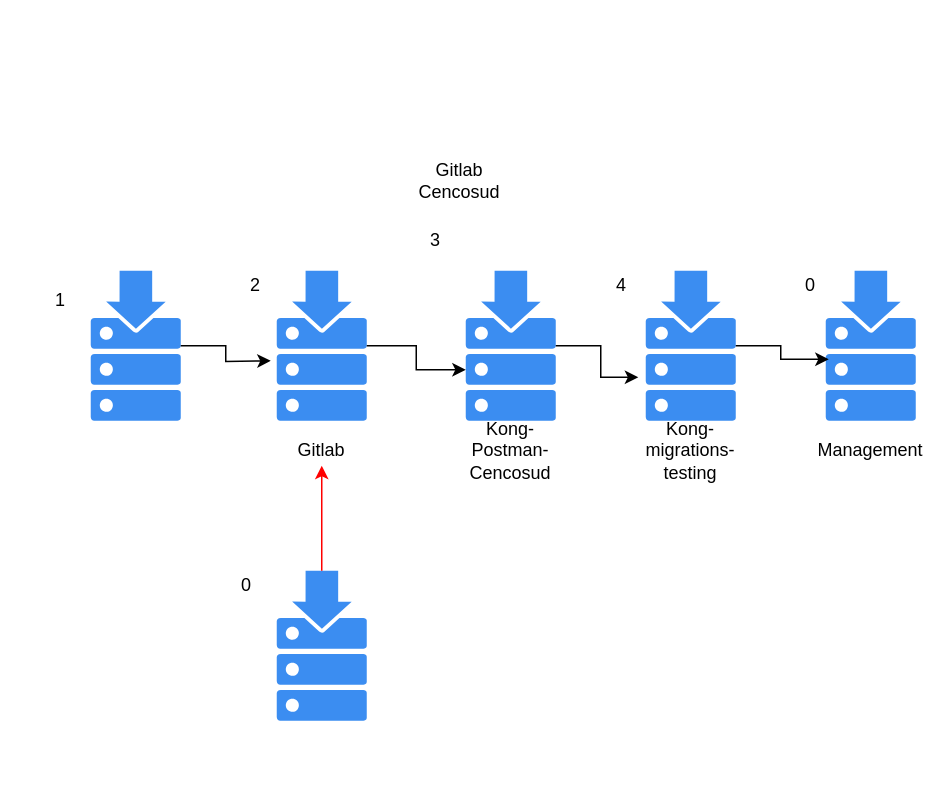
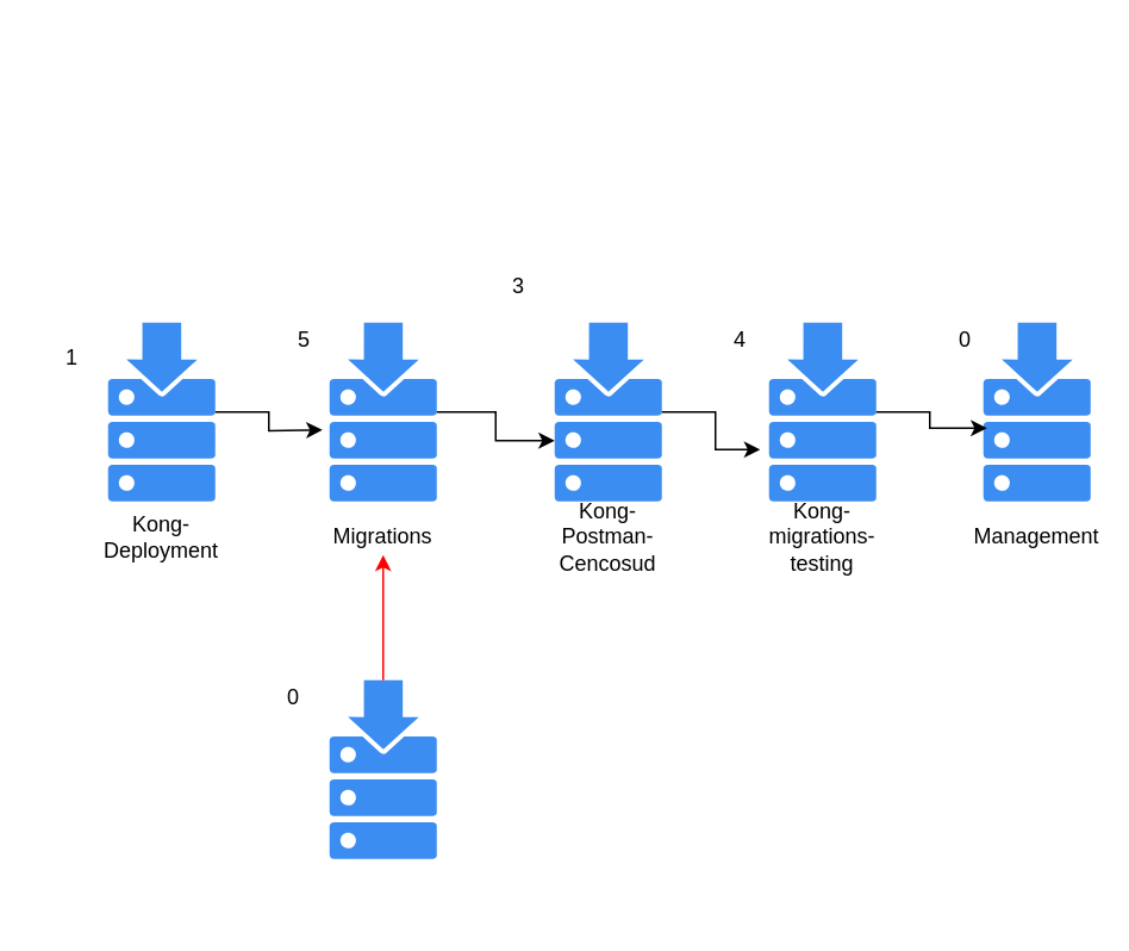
  <mxCell id="0" />
  <mxCell id="1" parent="0" />
  <mxCell id="2" value="" style="group" vertex="1" connectable="0" parent="1"><mxGeometry x="184" y="180" width="60" height="130" as="geometry" /></mxCell>
  <mxCell id="3" value="" style="html=1;aspect=fixed;strokeColor=none;shadow=0;align=center;verticalAlign=top;fillColor=#3B8DF1;shape=mxgraph.gcp2.repository" vertex="1" parent="2"><mxGeometry width="60" height="100" as="geometry" /></mxCell>
- <mxCell id="4" value="Gitlab" style="text;html=1;strokeColor=none;fillColor=none;align=center;verticalAlign=middle;whiteSpace=wrap;rounded=0;" vertex="1" parent="2"><mxGeometry x="7" y="110" width="46" height="20" as="geometry" /></mxCell>
+ <mxCell id="4" value="Migrations" style="text;html=1;strokeColor=none;fillColor=none;align=center;verticalAlign=middle;whiteSpace=wrap;rounded=0;" vertex="1" parent="2"><mxGeometry x="7" y="110" width="46" height="20" as="geometry" /></mxCell>
  <mxCell id="5" value="" style="group" vertex="1" connectable="0" parent="1"><mxGeometry x="310" y="180" width="60" height="130" as="geometry" /></mxCell>
  <mxCell id="6" value="" style="html=1;aspect=fixed;strokeColor=none;shadow=0;align=center;verticalAlign=top;fillColor=#3B8DF1;shape=mxgraph.gcp2.repository" vertex="1" parent="5"><mxGeometry width="60" height="100" as="geometry" /></mxCell>
  <mxCell id="7" value="Kong-Postman-Cencosud" style="text;html=1;strokeColor=none;fillColor=none;align=center;verticalAlign=middle;whiteSpace=wrap;rounded=0;" vertex="1" parent="5"><mxGeometry x="7" y="110" width="46" height="20" as="geometry" /></mxCell>
  <mxCell id="8" value="" style="group" vertex="1" connectable="0" parent="1"><mxGeometry x="60" y="180" width="60" height="130" as="geometry" /></mxCell>
  <mxCell id="9" value="" style="html=1;aspect=fixed;strokeColor=none;shadow=0;align=center;verticalAlign=top;fillColor=#3B8DF1;shape=mxgraph.gcp2.repository" vertex="1" parent="8"><mxGeometry width="60" height="100" as="geometry" /></mxCell>
+ <mxCell id="10" value="Kong-Deployment" style="text;html=1;strokeColor=none;fillColor=none;align=center;verticalAlign=middle;whiteSpace=wrap;rounded=0;" vertex="1" parent="8"><mxGeometry x="7" y="110" width="46" height="20" as="geometry" /></mxCell>
  <mxCell id="11" value="" style="group" vertex="1" connectable="0" parent="1"><mxGeometry x="430" y="180" width="60" height="130" as="geometry" /></mxCell>
  <mxCell id="12" value="" style="html=1;aspect=fixed;strokeColor=none;shadow=0;align=center;verticalAlign=top;fillColor=#3B8DF1;shape=mxgraph.gcp2.repository" vertex="1" parent="11"><mxGeometry width="60" height="100" as="geometry" /></mxCell>
  <mxCell id="13" value="Kong-migrations-testing" style="text;html=1;strokeColor=none;fillColor=none;align=center;verticalAlign=middle;whiteSpace=wrap;rounded=0;" vertex="1" parent="11"><mxGeometry x="7" y="110" width="46" height="20" as="geometry" /></mxCell>
  <mxCell id="14" value="" style="group" vertex="1" connectable="0" parent="1"><mxGeometry x="550" y="180" width="60" height="130" as="geometry" /></mxCell>
  <mxCell id="15" value="" style="html=1;aspect=fixed;strokeColor=none;shadow=0;align=center;verticalAlign=top;fillColor=#3B8DF1;shape=mxgraph.gcp2.repository" vertex="1" parent="14"><mxGeometry width="60" height="100" as="geometry" /></mxCell>
  <mxCell id="16" value="Management" style="text;html=1;strokeColor=none;fillColor=none;align=center;verticalAlign=middle;whiteSpace=wrap;rounded=0;" vertex="1" parent="14"><mxGeometry x="7" y="110" width="46" height="20" as="geometry" /></mxCell>
  <mxCell id="17" value="" style="group" vertex="1" connectable="0" parent="1"><mxGeometry x="184" y="380" width="60" height="130" as="geometry" /></mxCell>
  <mxCell id="18" value="" style="html=1;aspect=fixed;strokeColor=none;shadow=0;align=center;verticalAlign=top;fillColor=#3B8DF1;shape=mxgraph.gcp2.repository" vertex="1" parent="17"><mxGeometry width="60" height="100" as="geometry" /></mxCell>
  <mxCell id="19" style="edgeStyle=orthogonalEdgeStyle;rounded=0;orthogonalLoop=1;jettySize=auto;html=1;entryX=0;entryY=0.66;entryDx=0;entryDy=0;entryPerimeter=0;" edge="1" parent="1" source="3" target="6"><mxGeometry relative="1" as="geometry" /></mxCell>
  <mxCell id="20" style="edgeStyle=orthogonalEdgeStyle;rounded=0;orthogonalLoop=1;jettySize=auto;html=1;" edge="1" parent="1" source="9"><mxGeometry relative="1" as="geometry"><mxPoint x="180" y="240" as="targetPoint" /></mxGeometry></mxCell>
  <mxCell id="21" style="edgeStyle=orthogonalEdgeStyle;rounded=0;orthogonalLoop=1;jettySize=auto;html=1;entryX=-0.083;entryY=0.71;entryDx=0;entryDy=0;entryPerimeter=0;" edge="1" parent="1" source="6" target="12"><mxGeometry relative="1" as="geometry" /></mxCell>
  <mxCell id="22" style="edgeStyle=orthogonalEdgeStyle;rounded=0;orthogonalLoop=1;jettySize=auto;html=1;entryX=0.033;entryY=0.59;entryDx=0;entryDy=0;entryPerimeter=0;" edge="1" parent="1" source="12" target="15"><mxGeometry relative="1" as="geometry" /></mxCell>
  <mxCell id="23" style="edgeStyle=orthogonalEdgeStyle;rounded=0;orthogonalLoop=1;jettySize=auto;html=1;entryX=0.5;entryY=1;entryDx=0;entryDy=0;strokeColor=#FF0000;" edge="1" parent="1" source="18" target="4"><mxGeometry relative="1" as="geometry" /></mxCell>
  <mxCell id="24" value="" style="group" vertex="1" connectable="0" parent="1"><mxGeometry x="266" y="20" width="80" height="110" as="geometry" /></mxCell>
  <mxCell id="25" value="" style="shape=image;html=1;verticalAlign=top;verticalLabelPosition=bottom;labelBackgroundColor=#ffffff;imageAspect=0;aspect=fixed;image=https://cdn4.iconfinder.com/data/icons/logos-and-brands/512/144_Gitlab_logo_logos-128.png" vertex="1" parent="24"><mxGeometry width="80" height="80" as="geometry" /></mxCell>
- <mxCell id="26" value="Gitlab Cencosud" style="text;html=1;strokeColor=none;fillColor=none;align=center;verticalAlign=middle;whiteSpace=wrap;rounded=0;" vertex="1" parent="24"><mxGeometry x="20" y="90" width="40" height="20" as="geometry" /></mxCell>
  <mxCell id="27" value="0" style="text;html=1;strokeColor=none;fillColor=none;align=center;verticalAlign=middle;whiteSpace=wrap;rounded=0;" vertex="1" parent="1"><mxGeometry x="144" y="380" width="40" height="20" as="geometry" /></mxCell>
  <mxCell id="28" value="1" style="text;html=1;strokeColor=none;fillColor=none;align=center;verticalAlign=middle;whiteSpace=wrap;rounded=0;" vertex="1" parent="1"><mxGeometry x="20" y="190" width="40" height="20" as="geometry" /></mxCell>
- <mxCell id="29" value="2" style="text;html=1;strokeColor=none;fillColor=none;align=center;verticalAlign=middle;whiteSpace=wrap;rounded=0;" vertex="1" parent="1"><mxGeometry x="150" y="180" width="40" height="20" as="geometry" /></mxCell>
+ <mxCell id="29" value="5" style="text;html=1;strokeColor=none;fillColor=none;align=center;verticalAlign=middle;whiteSpace=wrap;rounded=0;" vertex="1" parent="1"><mxGeometry x="150" y="180" width="40" height="20" as="geometry" /></mxCell>
  <mxCell id="30" value="4" style="text;html=1;strokeColor=none;fillColor=none;align=center;verticalAlign=middle;whiteSpace=wrap;rounded=0;" vertex="1" parent="1"><mxGeometry x="394" y="180" width="40" height="20" as="geometry" /></mxCell>
  <mxCell id="31" value="3" style="text;html=1;strokeColor=none;fillColor=none;align=center;verticalAlign=middle;whiteSpace=wrap;rounded=0;" vertex="1" parent="1"><mxGeometry x="270" y="150" width="40" height="20" as="geometry" /></mxCell>
  <mxCell id="32" value="0" style="text;html=1;strokeColor=none;fillColor=none;align=center;verticalAlign=middle;whiteSpace=wrap;rounded=0;" vertex="1" parent="1"><mxGeometry x="520" y="180" width="40" height="20" as="geometry" /></mxCell>
